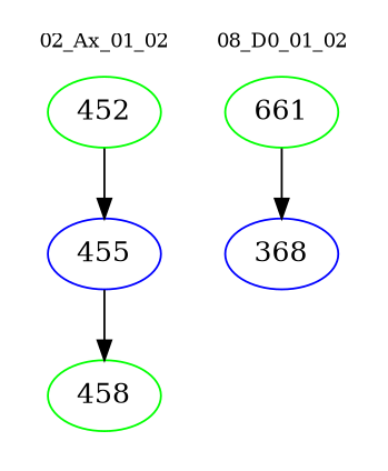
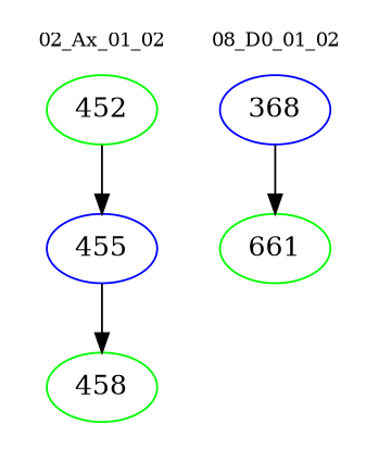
  digraph {
    node [color=green]
    edge [color=black]
    n1 [label=452]
    n2 [color=blue label=455]
    n3 [label=458]
    n4 [color=blue label=368]
    n5 [label=661]
    subgraph cluster_1 {
      color=white
      fontsize=10
      label="02_Ax_01_02"
      n1
      n2
      n3
    }
    subgraph cluster_2 {
      color=white
      fontsize=10
      label="08_D0_01_02"
      n4
      n5
    }
    n1 -> n2
    n2 -> n3
-   n5 -> n4
+   n4 -> n5
  }
